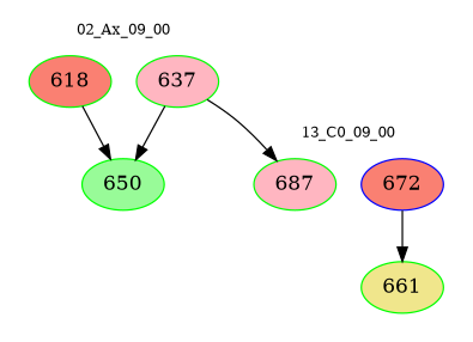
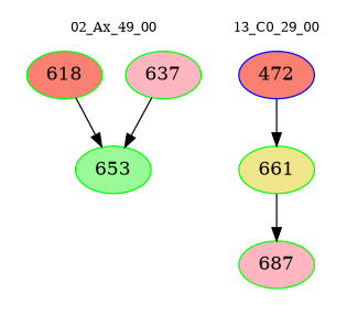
  digraph {
    fontname="DejaVu Serif"
    node [color=green fillcolor=lightpink fontname="DejaVu Serif" style=filled]
    edge [color=black fontname="DejaVu Serif"]
    n1 [label=637]
    n2 [fillcolor=salmon label=618]
-   n3 [fillcolor=palegreen label=650]
-   n4 [color=blue fillcolor=salmon label=672]
+   n3 [fillcolor=palegreen label=653]
+   n4 [color=blue fillcolor=salmon label=472]
    n5 [fillcolor=khaki label=661]
    n6 [label=687]
    subgraph cluster_1 {
      color=white
      fontsize=10
-     label="02_Ax_09_00"
+     label="02_Ax_49_00"
      n1
      n2
      n3
    }
    subgraph cluster_2 {
      color=white
      fontsize=10
-     label="13_C0_09_00"
+     label="13_C0_29_00"
      n4
      n5
      n6
    }
    n1 -> n3
    n2 -> n3
    n4 -> n5
-   n1 -> n6
+   n5 -> n6
  }
